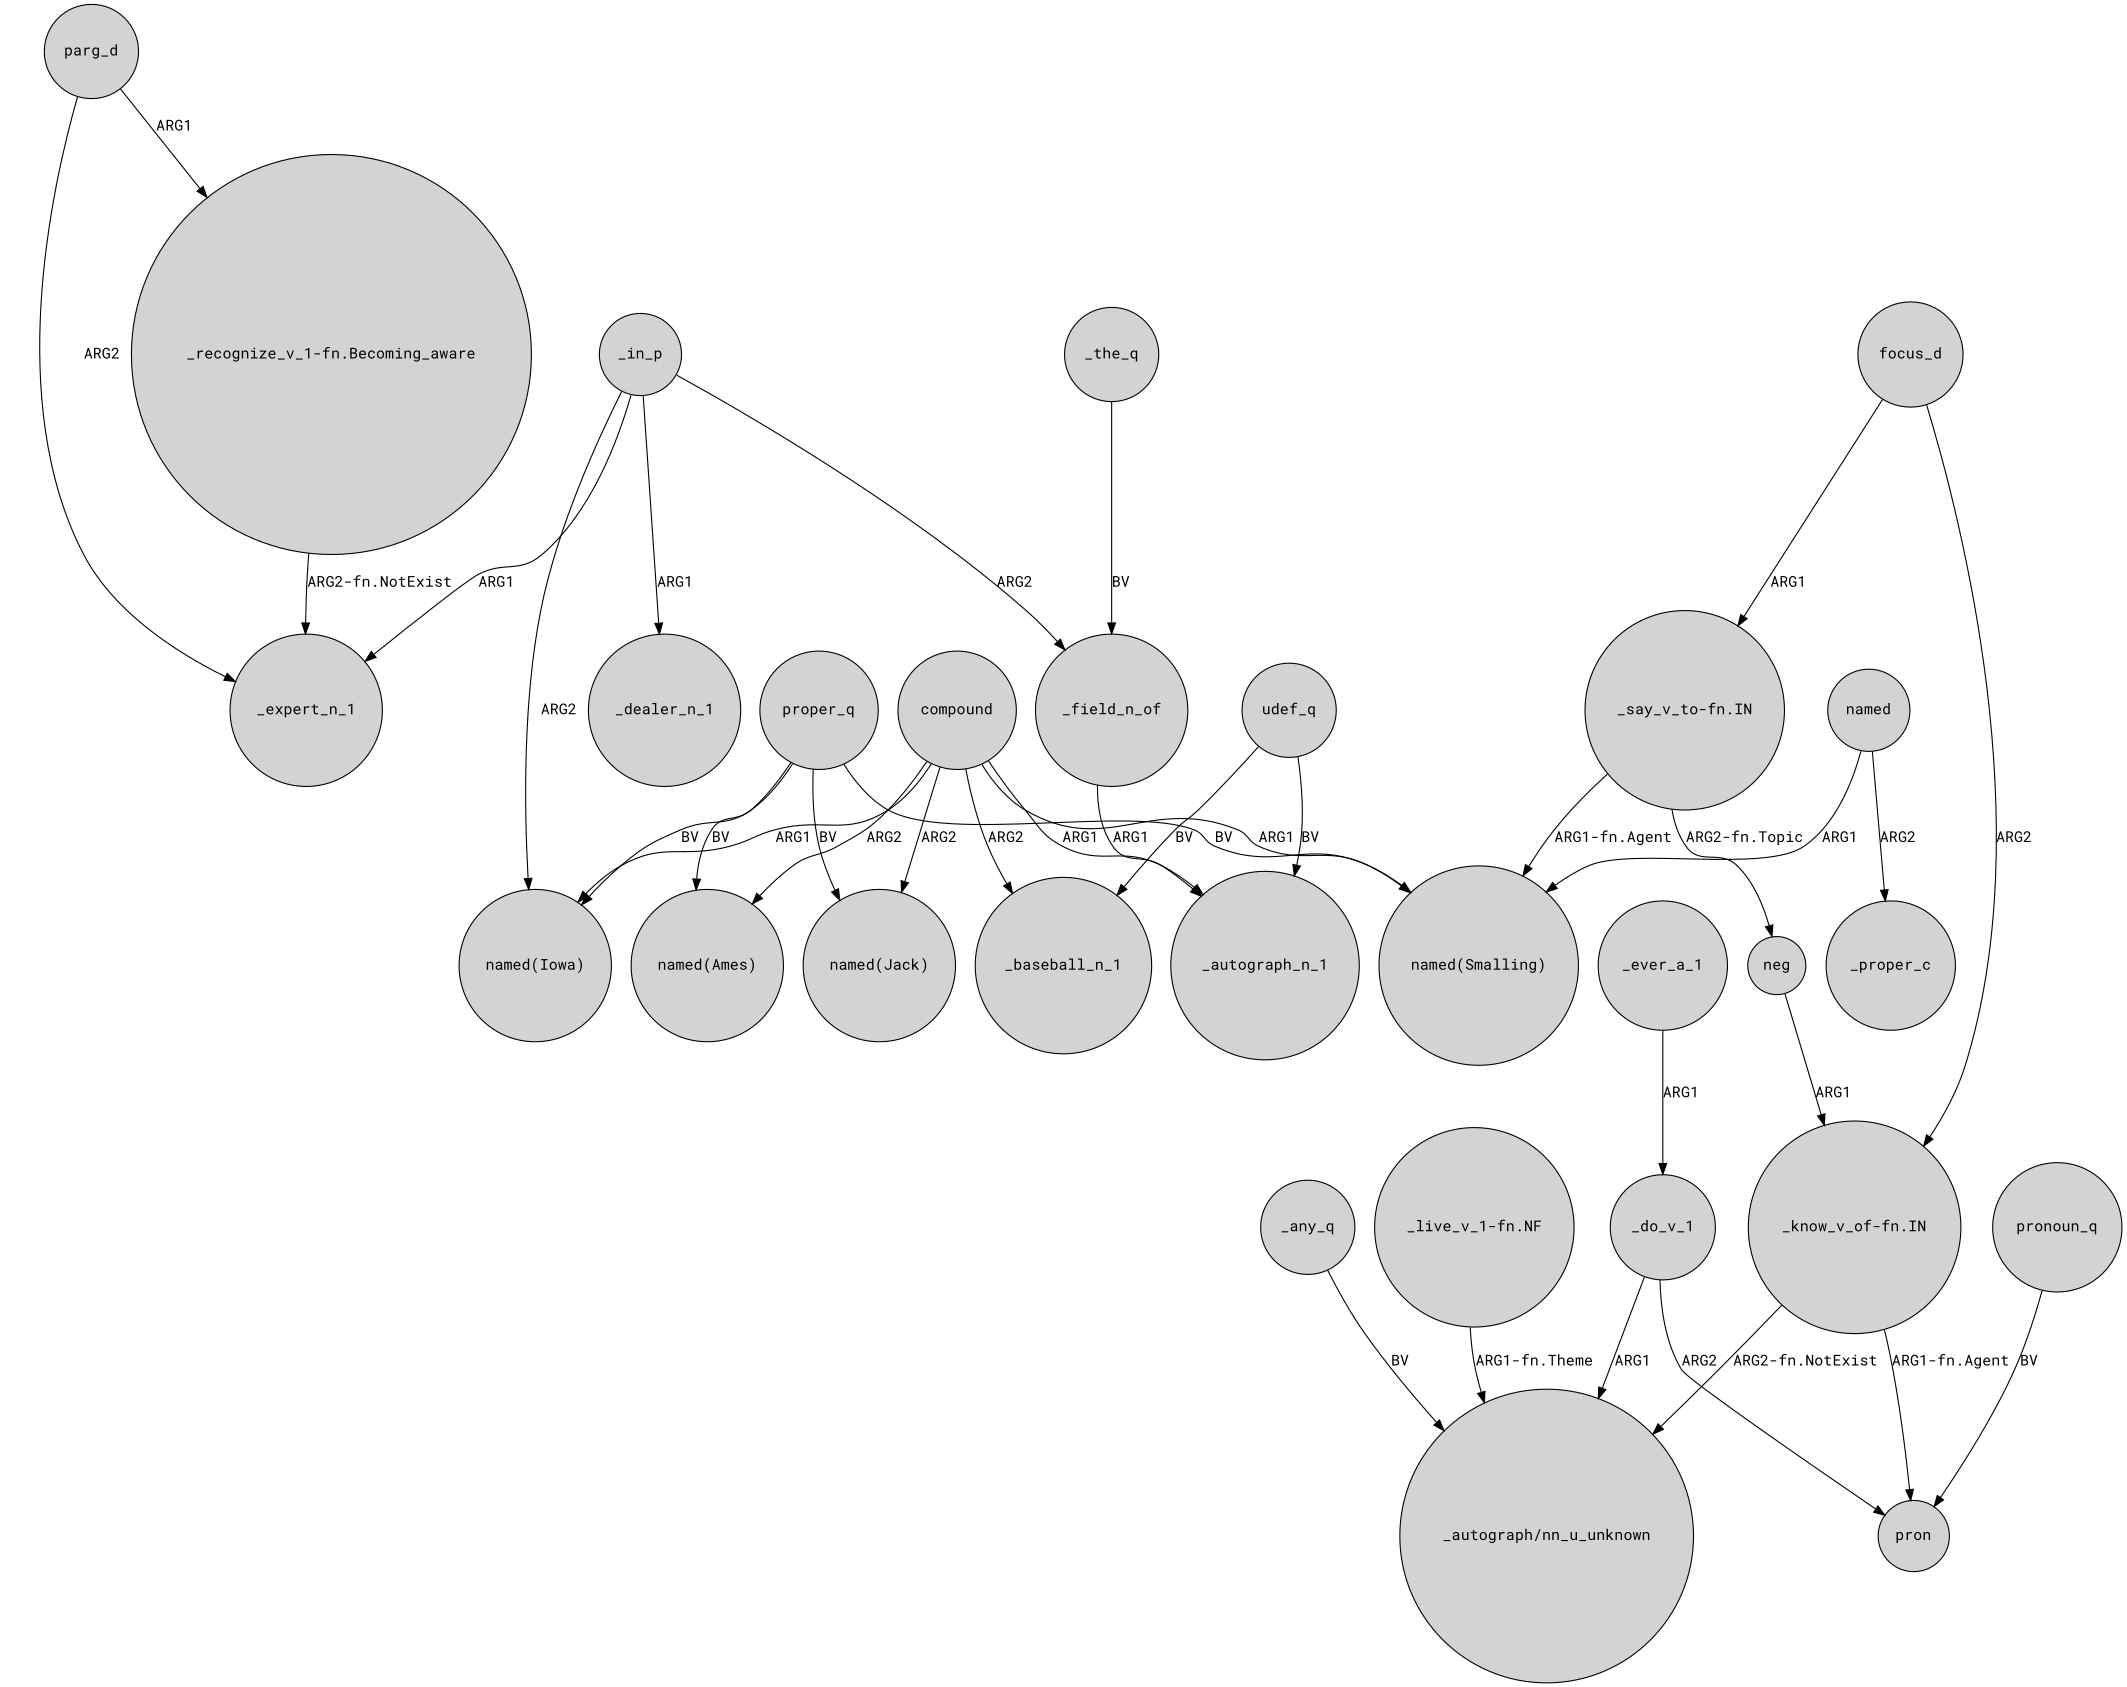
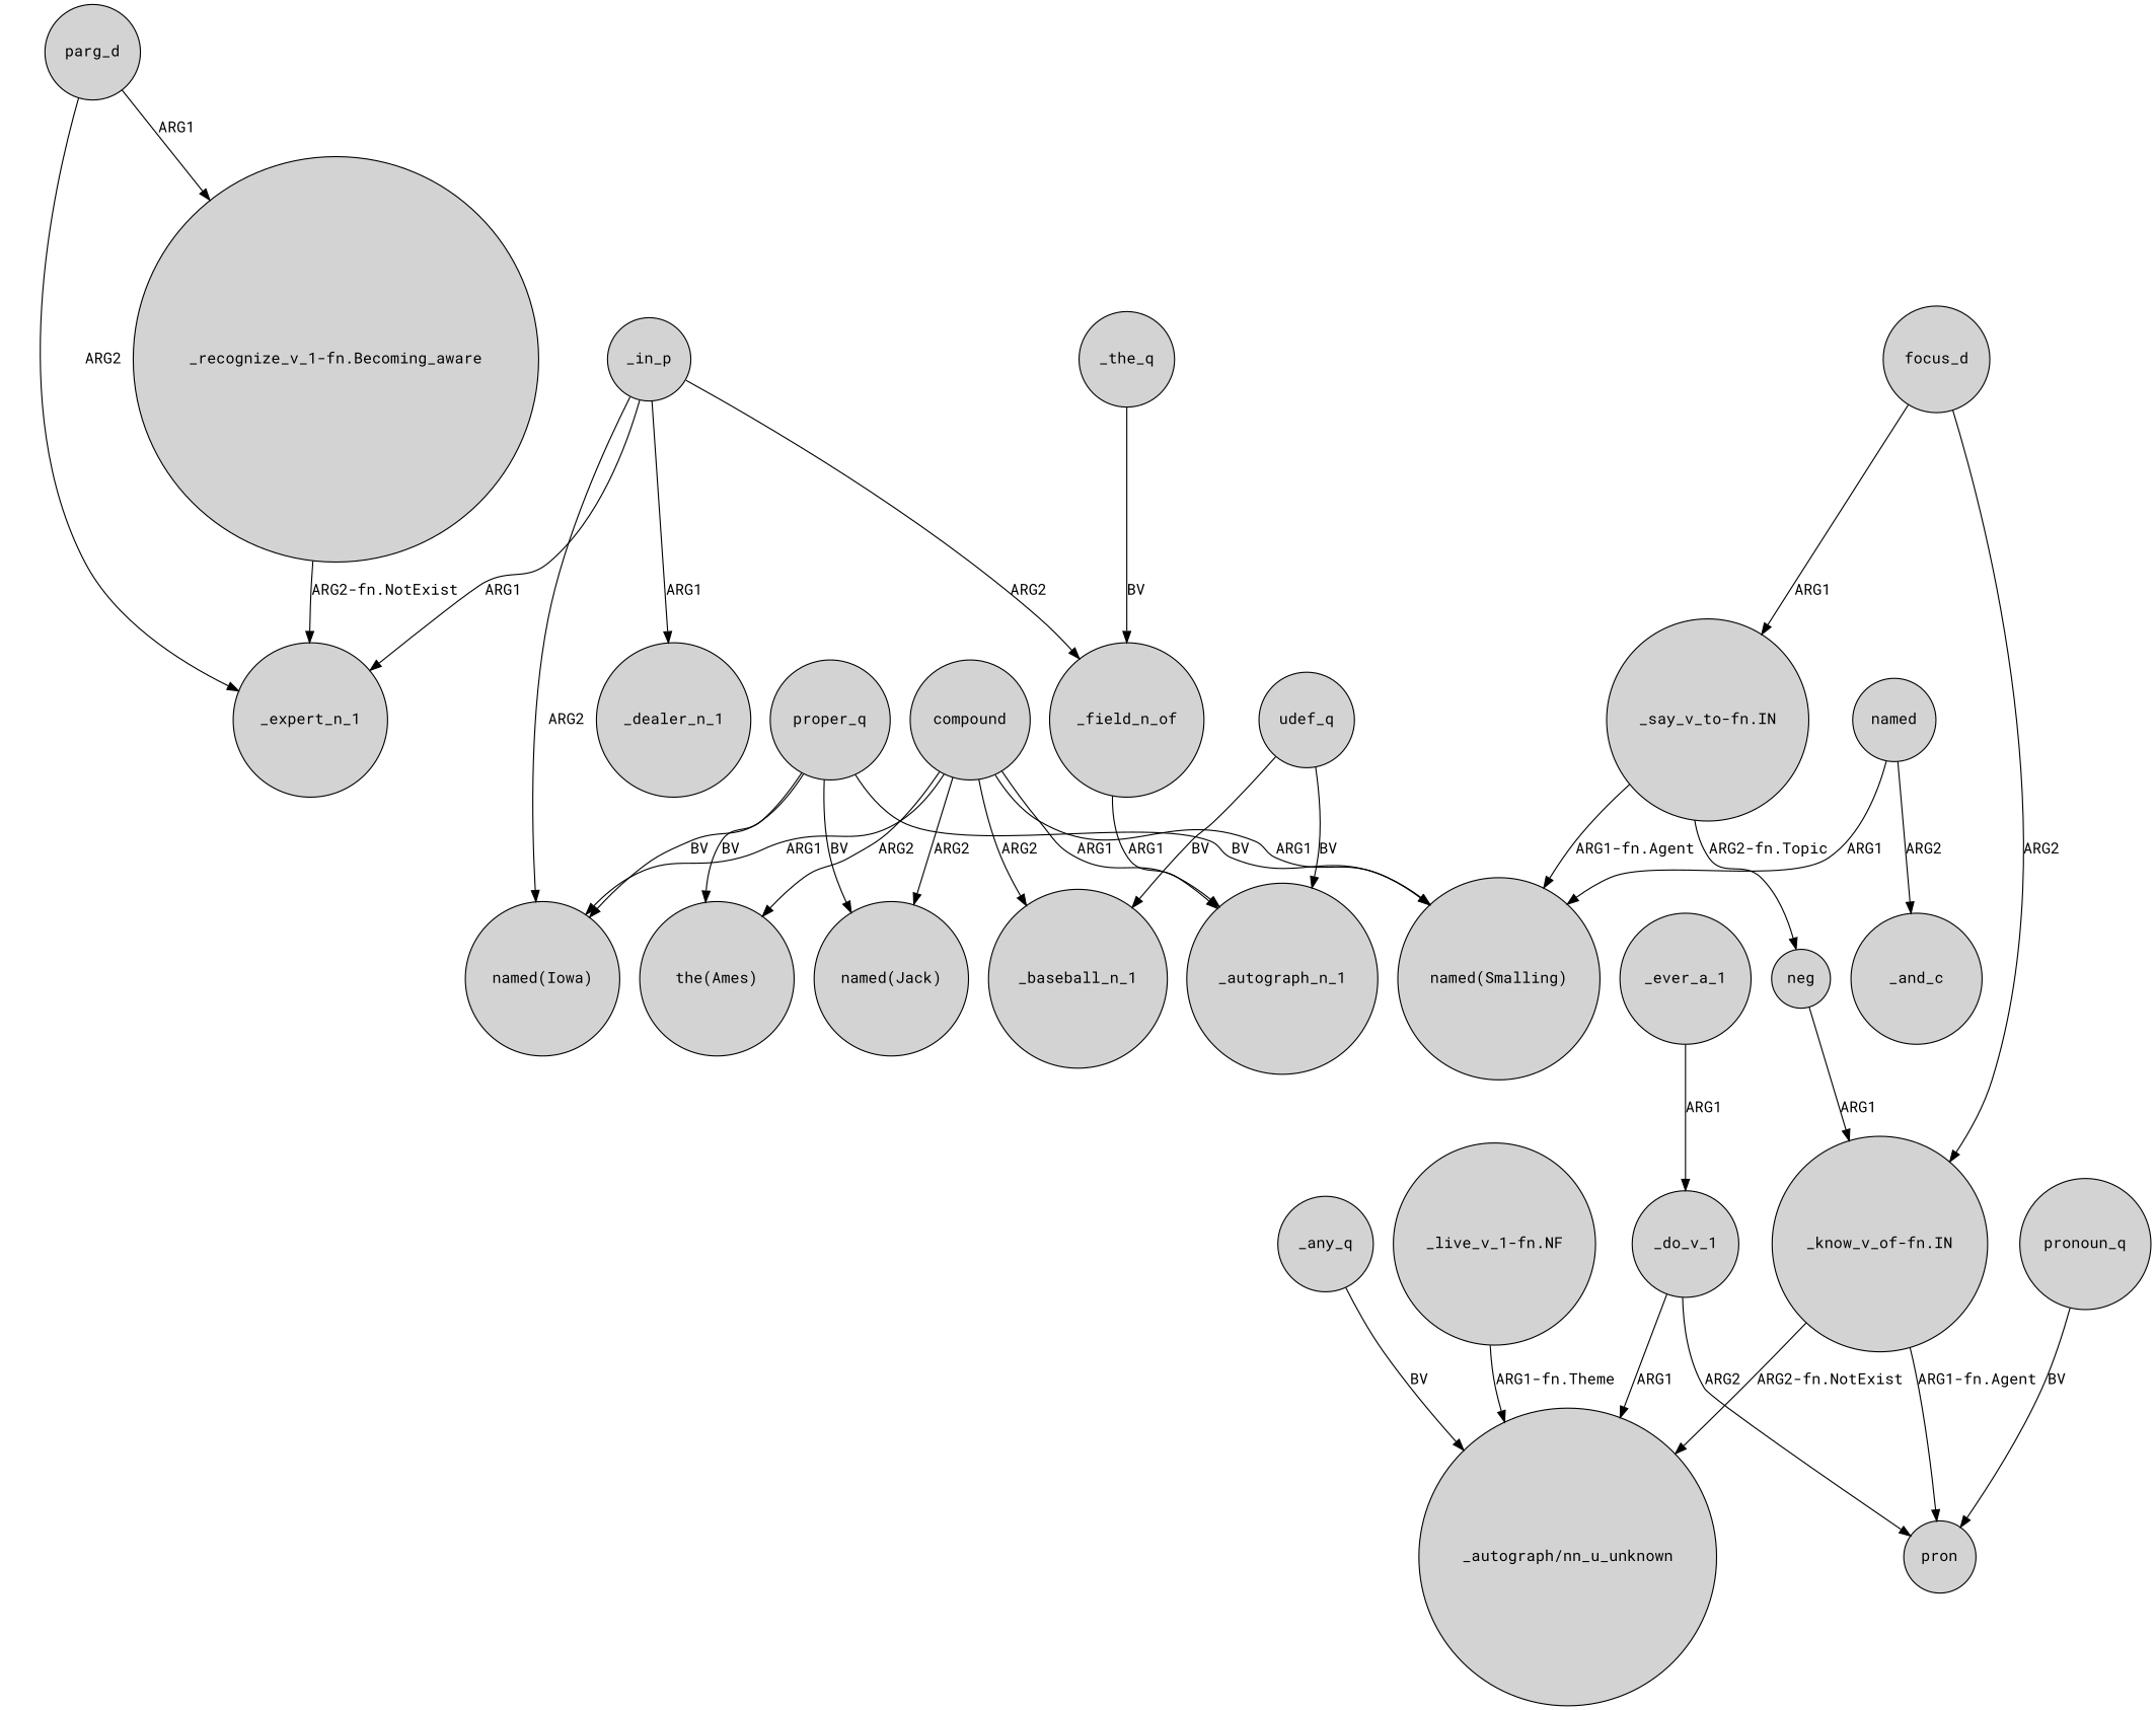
  digraph {
    fontname="Roboto Mono"
    node [fontname="Roboto Mono" shape=circle style=filled]
    edge [fontname="Roboto Mono"]
    parg_d
    _expert_n_1
    "_recognize_v_1-fn.Becoming_aware"
    proper_q
-   "named(Ames)"
+   "named(Ames)" [label="the(Ames)"]
    "named(Smalling)"
    "named(Jack)"
    "named(Iowa)"
    neg
    "_know_v_of-fn.IN"
    pron
    n12 [label="_autograph/nn_u_unknown"]
    n13 [label=named]
-   _and_c [label=_proper_c]
+   _and_c
    udef_q
    _baseball_n_1
    _autograph_n_1
    _field_n_of
    compound
    focus_d
    "_say_v_to-fn.IN"
    _do_v_1
    _in_p
    _dealer_n_1
    pronoun_q
    _any_q
    _the_q
    "_live_v_1-fn.NF"
    _ever_a_1
    parg_d -> _expert_n_1 [label=ARG2]
    parg_d -> "_recognize_v_1-fn.Becoming_aware" [label=ARG1]
    "_recognize_v_1-fn.Becoming_aware" -> _expert_n_1 [label="ARG2-fn.NotExist"]
    proper_q -> "named(Ames)" [label=BV]
    proper_q -> "named(Smalling)" [label=BV]
    proper_q -> "named(Jack)" [label=BV]
    proper_q -> "named(Iowa)" [label=BV]
    neg -> "_know_v_of-fn.IN" [label=ARG1]
    "_know_v_of-fn.IN" -> pron [label="ARG1-fn.Agent"]
    "_know_v_of-fn.IN" -> n12 [label="ARG2-fn.NotExist"]
    n13 -> "named(Smalling)" [label=ARG1]
    n13 -> _and_c [label=ARG2]
    udef_q -> _baseball_n_1 [label=BV]
    udef_q -> _autograph_n_1 [label=BV]
    _field_n_of -> _autograph_n_1 [label=ARG1]
    compound -> "named(Ames)" [label=ARG2]
    compound -> "named(Smalling)" [label=ARG1]
    compound -> "named(Jack)" [label=ARG2]
    compound -> "named(Iowa)" [label=ARG1]
    compound -> _baseball_n_1 [label=ARG2]
    compound -> _autograph_n_1 [label=ARG1]
    focus_d -> "_know_v_of-fn.IN" [label=ARG2]
    focus_d -> "_say_v_to-fn.IN" [label=ARG1]
    "_say_v_to-fn.IN" -> "named(Smalling)" [label="ARG1-fn.Agent"]
    "_say_v_to-fn.IN" -> neg [label="ARG2-fn.Topic"]
    _do_v_1 -> pron [label=ARG2]
    _do_v_1 -> n12 [label=ARG1]
    _in_p -> _expert_n_1 [label=ARG1]
    _in_p -> "named(Iowa)" [label=ARG2]
    _in_p -> _field_n_of [label=ARG2]
    _in_p -> _dealer_n_1 [label=ARG1]
    pronoun_q -> pron [label=BV]
    _any_q -> n12 [label=BV]
    _the_q -> _field_n_of [label=BV]
    "_live_v_1-fn.NF" -> n12 [label="ARG1-fn.Theme"]
    _ever_a_1 -> _do_v_1 [label=ARG1]
  }
